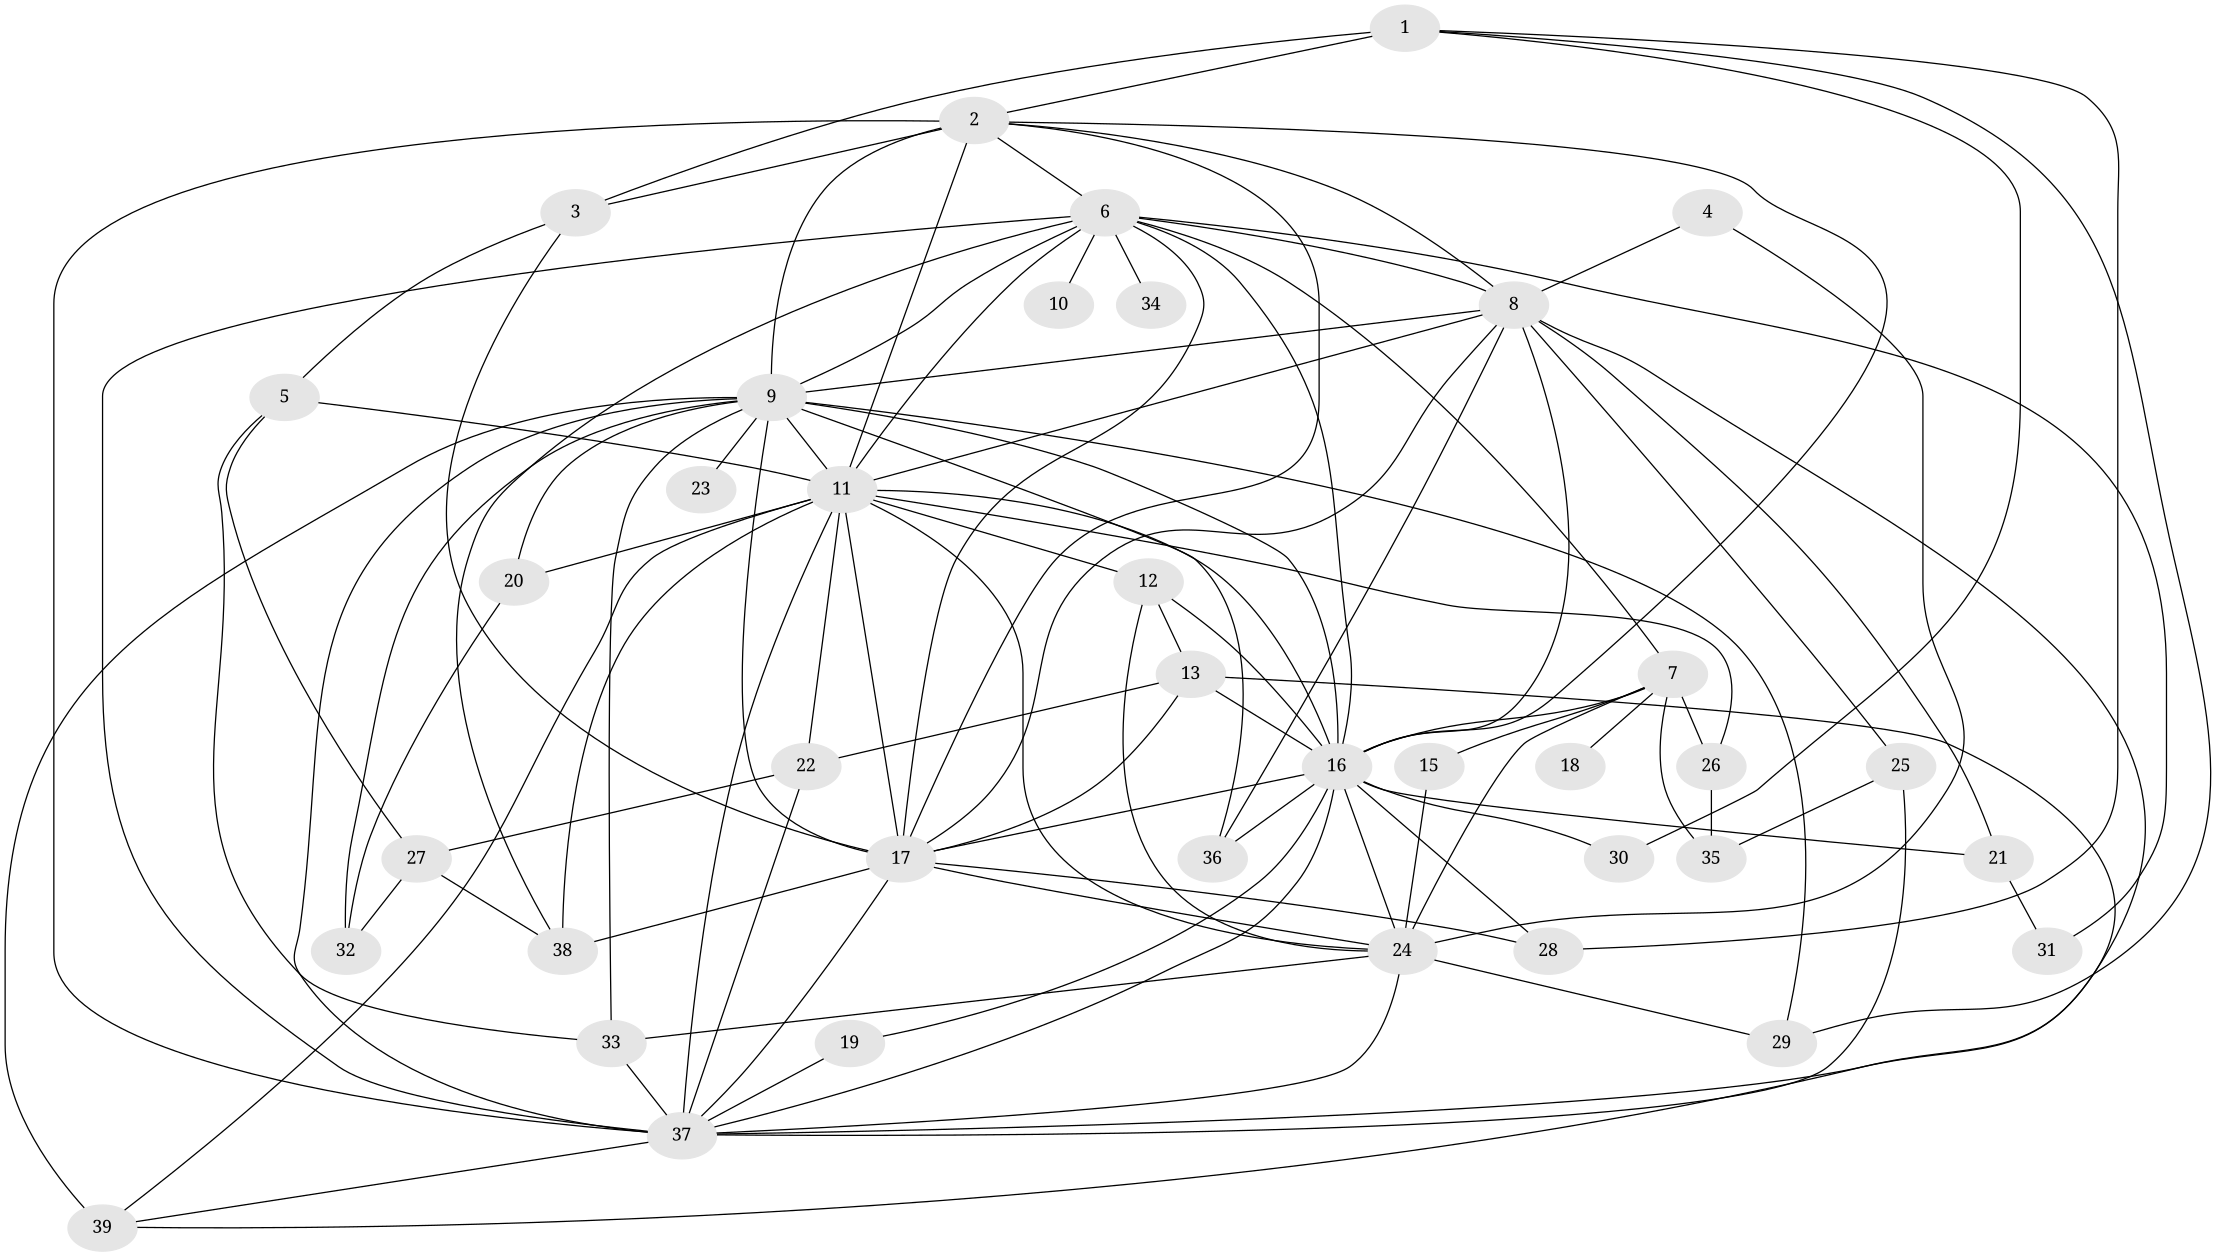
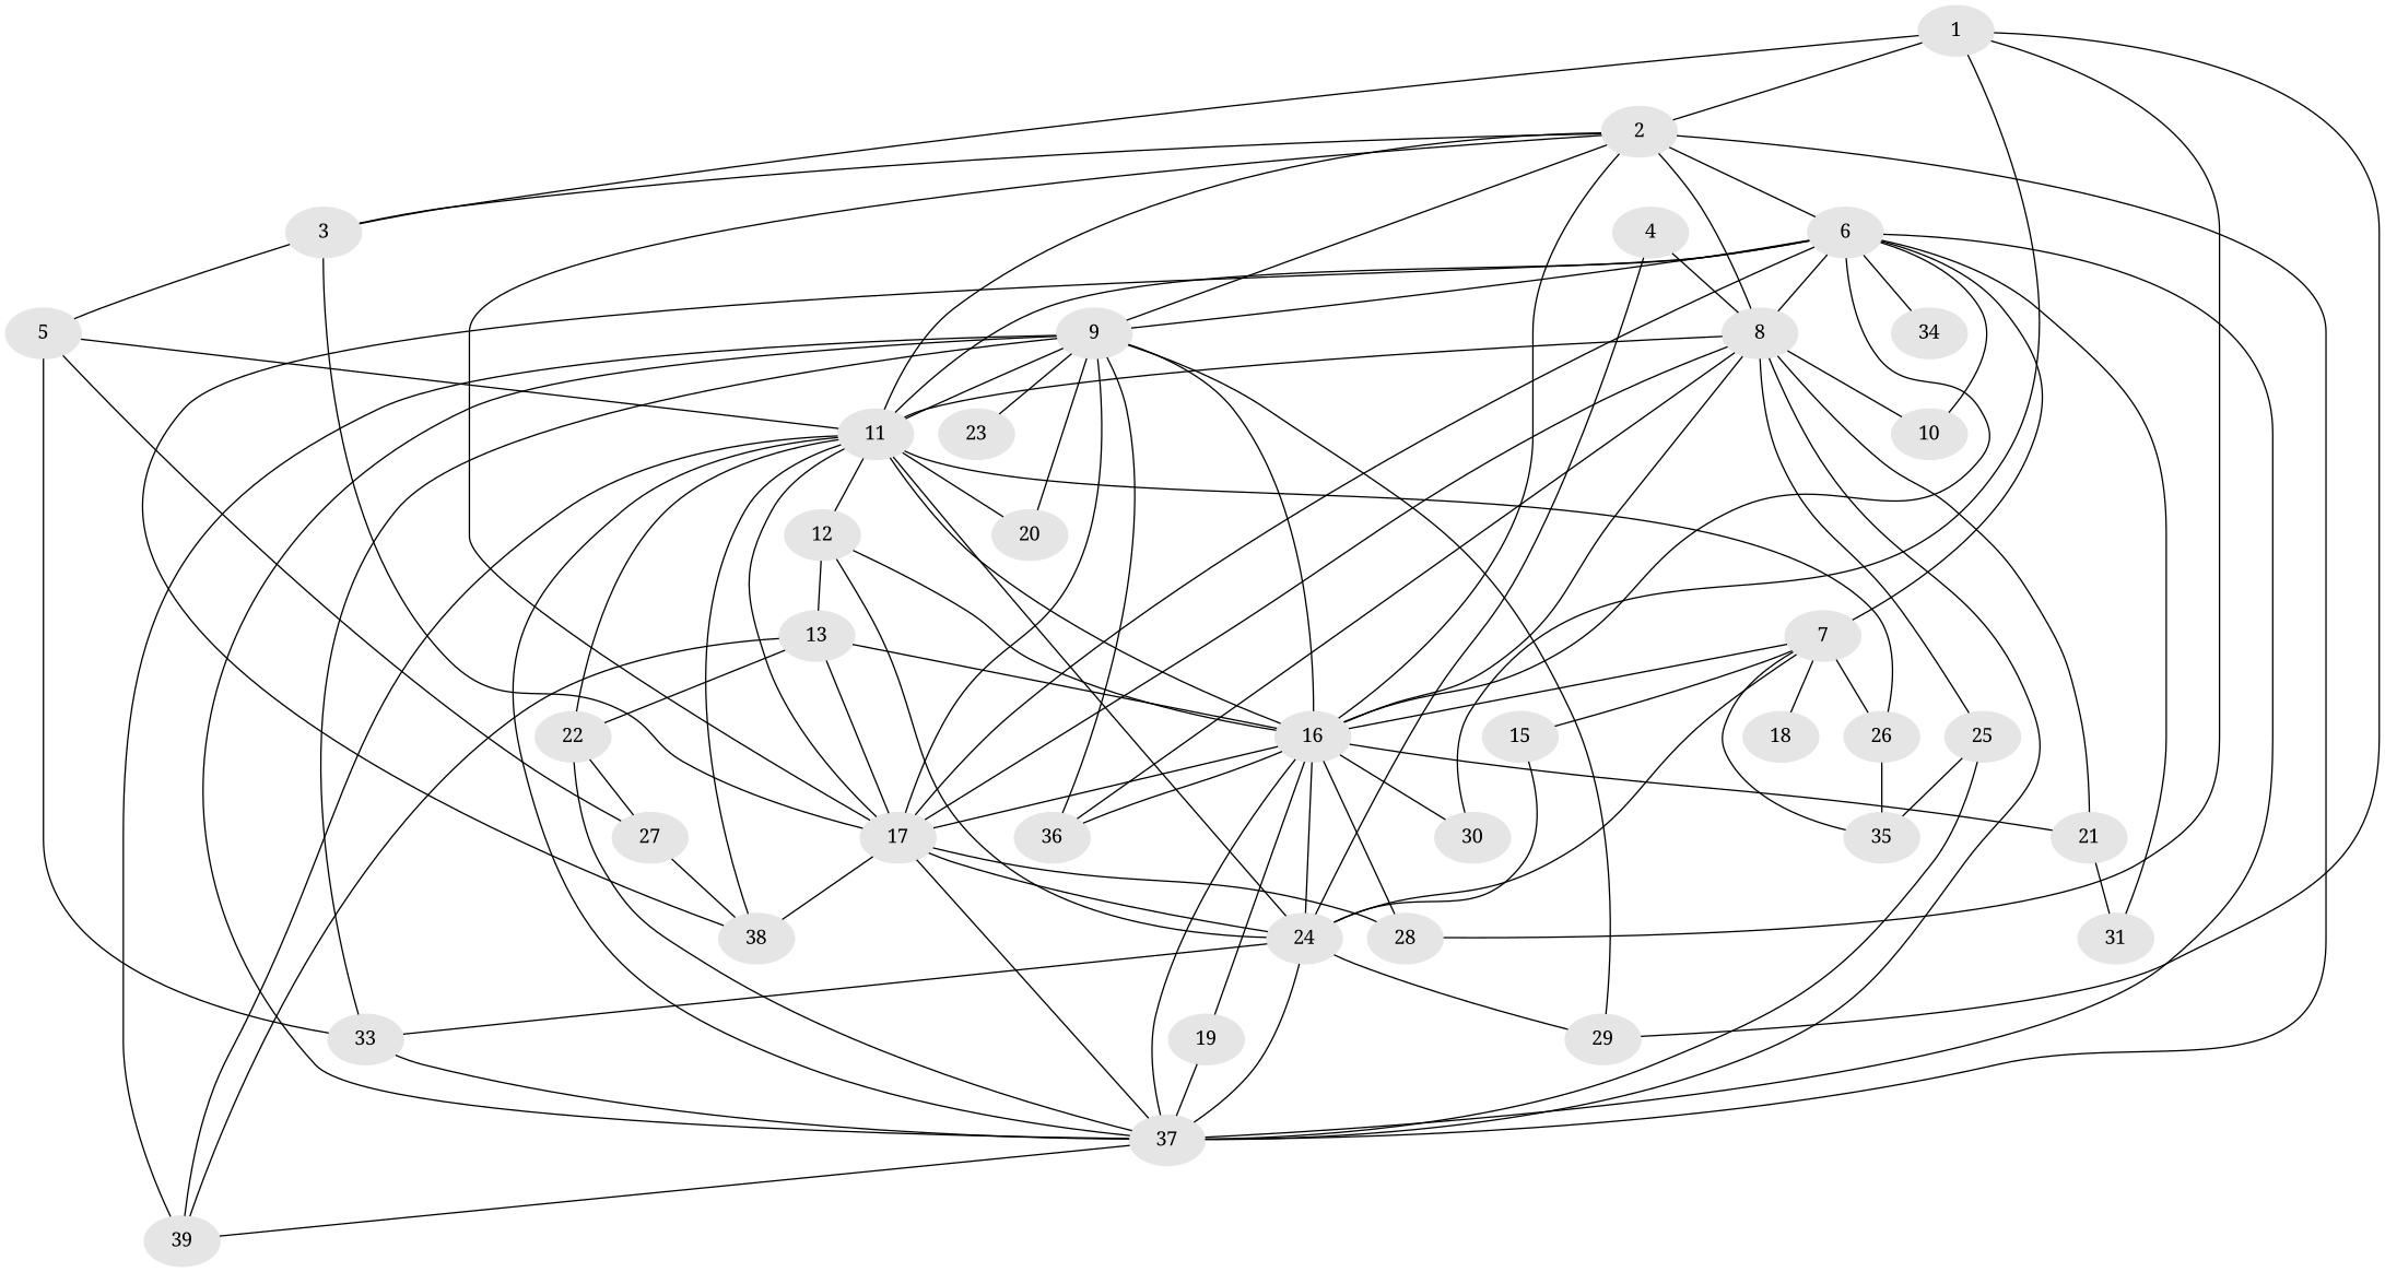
  graph {
    fontname="Noto Serif"
    node [color=gray90 fontname="Noto Serif" style=filled]
    edge [fontname="Noto Serif" weight=1.0]
    1
    2
    3
    28
    29
    30
    6
    8
    9
    11
    16
    17
    37
    5
    7
    10
    31
    34
    38
    21
    25
    36
    33
    20
    23
-   32
    39
    24
    26
    12
    22
    19
    27
    4
    18
    15
    35
    13
    1 -- 2 [weight=2.0]
    1 -- 3
    1 -- 28
    1 -- 29
    1 -- 30
    2 -- 3
    2 -- 6 [weight=2.0]
    2 -- 8 [weight=2.0]
    2 -- 9 [weight=2.0]
    2 -- 11 [weight=3.0]
    2 -- 16 [weight=3.0]
    2 -- 17 [weight=2.0]
    2 -- 37 [weight=5.0]
    3 -- 17
    3 -- 5
    6 -- 8 [weight=2.0]
    6 -- 9
    6 -- 11
    6 -- 16 [weight=2.0]
    6 -- 17
    6 -- 37 [weight=2.0]
    6 -- 7
    6 -- 10
    6 -- 31
    6 -- 34
    6 -- 38
-   8 -- 9 [weight=3.0]
+   8 -- 10 [weight=3.0]
    8 -- 11 [weight=2.0]
    8 -- 16
    8 -- 17
    8 -- 37 [weight=2.0]
    8 -- 21 [weight=2.0]
    8 -- 25
    8 -- 36
    9 -- 29
    9 -- 11
    9 -- 16
    9 -- 17
    9 -- 37 [weight=2.0]
    9 -- 36
    9 -- 33
    9 -- 20
    9 -- 23
-   9 -- 32
    9 -- 39
    11 -- 16 [weight=2.0]
    11 -- 17
    11 -- 37 [weight=3.0]
    11 -- 38
    11 -- 20
    11 -- 39 [weight=2.0]
    11 -- 24
    11 -- 26
    11 -- 12
    11 -- 22 [weight=2.0]
    16 -- 28
    16 -- 30
    16 -- 17
    16 -- 37 [weight=2.0]
    16 -- 21 [weight=2.0]
    16 -- 36
    16 -- 24
    16 -- 19
    17 -- 28
    17 -- 37 [weight=3.0]
    17 -- 38 [weight=2.0]
    17 -- 24
    37 -- 39
    5 -- 11
    5 -- 33
    5 -- 27
    7 -- 16
    7 -- 24
    7 -- 26
    7 -- 18
    7 -- 15
    7 -- 35
    21 -- 31
    25 -- 37
    25 -- 35
    33 -- 37
-   20 -- 32
    24 -- 29
    24 -- 37
    24 -- 33
    26 -- 35
    12 -- 16
    12 -- 24
    12 -- 13
    22 -- 37
    22 -- 27
    19 -- 37 [weight=2.0]
    27 -- 38
-   27 -- 32
    4 -- 8
    4 -- 24
    15 -- 24
    13 -- 16
    13 -- 17
    13 -- 39
    13 -- 22
  }
